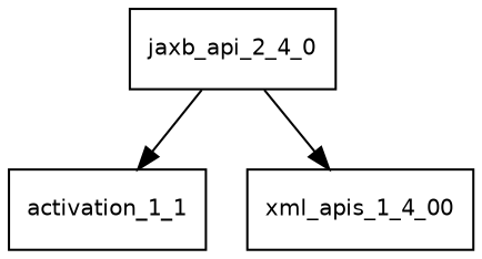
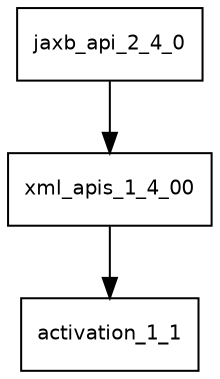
  digraph {
    fontname="DejaVu Sans"
    node [fontname="DejaVu Sans" fontsize=10.0 shape=box]
    edge [fontname="DejaVu Sans"]
    jaxb_api_2_4_0
    activation_1_1
    n3 [label=xml_apis_1_4_00]
-   jaxb_api_2_4_0 -> activation_1_1
+   n3 -> activation_1_1
    jaxb_api_2_4_0 -> n3
  }
